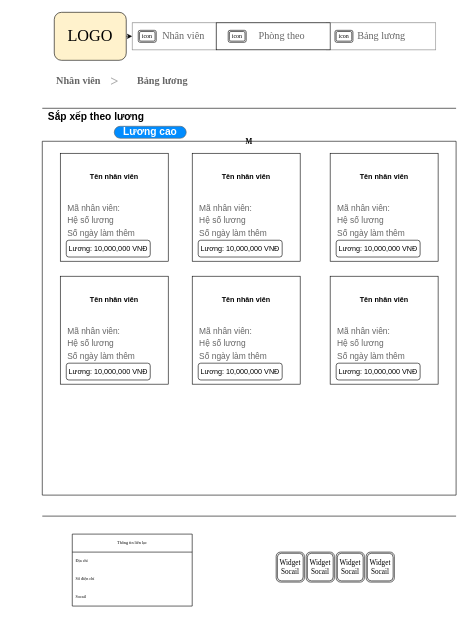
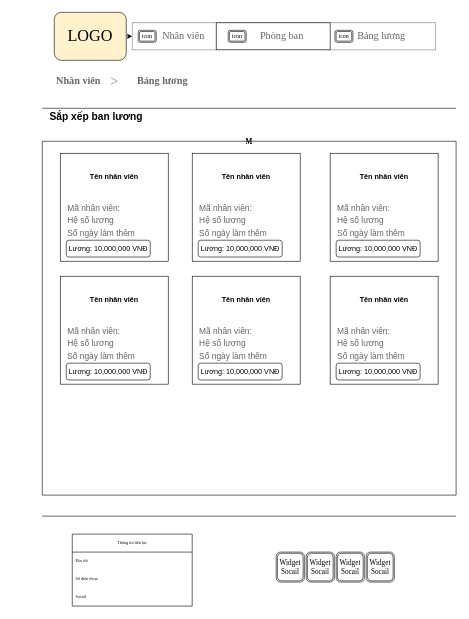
  <mxCell id="0" />
  <mxCell id="1" parent="0" />
  <mxCell id="2" value="" style="edgeStyle=none;html=1;fontFamily=Georgia;fontSize=27;" parent="1" source="3" target="5" edge="1"><mxGeometry relative="1" as="geometry" /></mxCell>
  <mxCell id="3" value="LOGO" style="rounded=1;whiteSpace=wrap;html=1;fontFamily=Georgia;fontSize=27;fillColor=#fff2cc;" parent="1" vertex="1"><mxGeometry x="90" y="20" width="120" height="80" as="geometry" /></mxCell>
  <mxCell id="4" value="" style="strokeWidth=1;shadow=0;dashed=0;align=right;html=1;shape=mxgraph.mockup.forms.rrect;rSize=0;strokeColor=#999999;fontFamily=Georgia;fontSize=27;" parent="1" vertex="1"><mxGeometry x="220" y="37.5" width="506" height="45" as="geometry" /></mxCell>
  <mxCell id="5" value="Nhân viên" style="strokeColor=inherit;fillColor=inherit;gradientColor=inherit;strokeWidth=1;shadow=0;dashed=0;align=center;html=1;shape=mxgraph.mockup.forms.rrect;rSize=0;fontSize=17;fontColor=#666666;fontFamily=Georgia;spacingLeft=30;" parent="4" vertex="1"><mxGeometry width="140" height="45" as="geometry" /></mxCell>
  <mxCell id="6" value="Bảng lương" style="strokeColor=inherit;fillColor=inherit;gradientColor=inherit;strokeWidth=1;shadow=0;dashed=0;align=center;html=1;shape=mxgraph.mockup.forms.rrect;rSize=0;fontSize=17;fontColor=#666666;fontFamily=Georgia;" parent="4" vertex="1"><mxGeometry x="323.84" width="182.16" height="45" as="geometry" /></mxCell>
  <mxCell id="7" value="&lt;font style=&quot;font-size: 10px&quot;&gt;icon&lt;/font&gt;" style="shape=ext;double=1;rounded=1;whiteSpace=wrap;html=1;fontFamily=Georgia;fontSize=27;align=center;horizontal=1;verticalAlign=middle;labelBackgroundColor=none;spacingLeft=0;spacingBottom=12;" parent="4" vertex="1"><mxGeometry x="10" y="12.5" width="30" height="20" as="geometry" /></mxCell>
  <mxCell id="8" value="&lt;font style=&quot;font-size: 10px&quot;&gt;icon&lt;/font&gt;" style="shape=ext;double=1;rounded=1;whiteSpace=wrap;html=1;fontFamily=Georgia;fontSize=27;align=center;horizontal=1;verticalAlign=middle;labelBackgroundColor=none;spacingLeft=0;spacingBottom=12;" parent="4" vertex="1"><mxGeometry x="338" y="12.5" width="30" height="20" as="geometry" /></mxCell>
  <mxCell id="9" style="edgeStyle=none;html=1;fontFamily=Georgia;fontSize=27;startArrow=none;" parent="1" source="10" edge="1"><mxGeometry relative="1" as="geometry"><mxPoint x="360" y="60" as="targetPoint" /></mxGeometry></mxCell>
- <mxCell id="10" value="Phòng theo" style="strokeColor=inherit;fillColor=inherit;gradientColor=inherit;strokeWidth=1;shadow=0;dashed=0;align=center;html=1;shape=mxgraph.mockup.forms.rrect;rSize=0;fontSize=17;fontColor=#666666;fontFamily=Georgia;spacingLeft=27;" parent="1" vertex="1"><mxGeometry x="360" y="37.5" width="190" height="45" as="geometry" /></mxCell>
+ <mxCell id="10" value="Phòng ban" style="strokeColor=inherit;fillColor=inherit;gradientColor=inherit;strokeWidth=1;shadow=0;dashed=0;align=center;html=1;shape=mxgraph.mockup.forms.rrect;rSize=0;fontSize=17;fontColor=#666666;fontFamily=Georgia;spacingLeft=27;" parent="1" vertex="1"><mxGeometry x="360" y="37.5" width="190" height="45" as="geometry" /></mxCell>
  <mxCell id="11" value="" style="edgeStyle=none;html=1;fontFamily=Georgia;fontSize=27;endArrow=none;" parent="1" source="5" target="10" edge="1"><mxGeometry relative="1" as="geometry"><mxPoint x="360" y="60" as="targetPoint" /><mxPoint x="352.16" y="60" as="sourcePoint" /></mxGeometry></mxCell>
  <mxCell id="12" value="&lt;font style=&quot;font-size: 10px&quot;&gt;icon&lt;/font&gt;" style="shape=ext;double=1;rounded=1;whiteSpace=wrap;html=1;fontFamily=Georgia;fontSize=27;align=center;horizontal=1;verticalAlign=middle;labelBackgroundColor=none;spacingLeft=0;spacingBottom=12;" parent="1" vertex="1"><mxGeometry x="380" y="50" width="30" height="20" as="geometry" /></mxCell>
  <mxCell id="13" value="&lt;font style=&quot;font-size: 17px;&quot;&gt;Nhân viên&lt;/font&gt;" style="strokeWidth=1;shadow=0;dashed=0;align=center;html=1;shape=mxgraph.mockup.navigation.anchor;fontSize=17;fontColor=#666666;fontStyle=1;labelBackgroundColor=none;fontFamily=Georgia;" parent="1" vertex="1"><mxGeometry x="90" y="115" width="80" height="40" as="geometry" /></mxCell>
  <mxCell id="14" value="&gt;" style="strokeWidth=1;shadow=0;dashed=0;align=center;html=1;shape=mxgraph.mockup.navigation.anchor;fontSize=24;fontColor=#aaaaaa;fontStyle=1;labelBackgroundColor=none;fontFamily=Georgia;" parent="1" vertex="1"><mxGeometry x="180" y="120" width="20" height="30" as="geometry" /></mxCell>
  <mxCell id="15" value="" style="endArrow=none;html=1;fontFamily=Georgia;fontSize=12;" parent="1" edge="1"><mxGeometry width="50" height="50" relative="1" as="geometry"><mxPoint x="70" y="180" as="sourcePoint" /><mxPoint x="760" y="180" as="targetPoint" /></mxGeometry></mxCell>
  <mxCell id="16" value="M" style="swimlane;startSize=0;labelBackgroundColor=none;fontFamily=Georgia;fontSize=12;" parent="1" vertex="1"><mxGeometry x="70" y="235" width="690" height="590" as="geometry" /></mxCell>
  <mxCell id="17" value="" style="whiteSpace=wrap;html=1;aspect=fixed;labelBackgroundColor=none;fontFamily=Georgia;fontSize=12;" parent="16" vertex="1"><mxGeometry x="30" y="20" width="180" height="180" as="geometry" /></mxCell>
  <mxCell id="18" value="&lt;font style=&quot;font-size: 14px&quot;&gt;Mã nhân viên:&lt;br&gt;Hệ số lương&lt;br&gt;Số ngày làm thêm&lt;/font&gt;" style="strokeWidth=1;shadow=0;dashed=0;align=center;html=1;shape=mxgraph.mockup.text.bulletedList;textColor=#666666;mainText=,,,,;textSize=17;bulletStyle=none;strokeColor=none;fillColor=none;align=left;verticalAlign=top;fontSize=17;fontColor=#666666;" vertex="1" parent="16"><mxGeometry x="40" y="95" width="140" height="82.5" as="geometry" /></mxCell>
  <mxCell id="19" value="Lương: 10,000,000 VNĐ" style="rounded=1;whiteSpace=wrap;html=1;fontSize=12;" vertex="1" parent="16"><mxGeometry x="40" y="165" width="140" height="28" as="geometry" /></mxCell>
  <mxCell id="20" value="&lt;b&gt;Tên nhân viên&lt;/b&gt;" style="text;html=1;strokeColor=none;fillColor=none;align=center;verticalAlign=middle;whiteSpace=wrap;rounded=0;fontSize=12;" vertex="1" parent="16"><mxGeometry x="55" y="45" width="130" height="30" as="geometry" /></mxCell>
  <mxCell id="21" value="" style="whiteSpace=wrap;html=1;aspect=fixed;labelBackgroundColor=none;fontFamily=Georgia;fontSize=12;" vertex="1" parent="16"><mxGeometry x="250" y="20" width="180" height="180" as="geometry" /></mxCell>
  <mxCell id="22" value="&lt;font style=&quot;font-size: 14px&quot;&gt;Mã nhân viên:&lt;br&gt;Hệ số lương&lt;br&gt;Số ngày làm thêm&lt;/font&gt;" style="strokeWidth=1;shadow=0;dashed=0;align=center;html=1;shape=mxgraph.mockup.text.bulletedList;textColor=#666666;mainText=,,,,;textSize=17;bulletStyle=none;strokeColor=none;fillColor=none;align=left;verticalAlign=top;fontSize=17;fontColor=#666666;" vertex="1" parent="16"><mxGeometry x="260" y="95" width="140" height="82.5" as="geometry" /></mxCell>
  <mxCell id="23" value="Lương: 10,000,000 VNĐ" style="rounded=1;whiteSpace=wrap;html=1;fontSize=12;" vertex="1" parent="16"><mxGeometry x="260" y="165" width="140" height="28" as="geometry" /></mxCell>
  <mxCell id="24" value="&lt;b&gt;Tên nhân viên&lt;/b&gt;" style="text;html=1;strokeColor=none;fillColor=none;align=center;verticalAlign=middle;whiteSpace=wrap;rounded=0;fontSize=12;" vertex="1" parent="16"><mxGeometry x="275" y="45" width="130" height="30" as="geometry" /></mxCell>
  <mxCell id="25" value="" style="whiteSpace=wrap;html=1;aspect=fixed;labelBackgroundColor=none;fontFamily=Georgia;fontSize=12;" vertex="1" parent="16"><mxGeometry x="480" y="20" width="180" height="180" as="geometry" /></mxCell>
  <mxCell id="26" value="&lt;font style=&quot;font-size: 14px&quot;&gt;Mã nhân viên:&lt;br&gt;Hệ số lương&lt;br&gt;Số ngày làm thêm&lt;/font&gt;" style="strokeWidth=1;shadow=0;dashed=0;align=center;html=1;shape=mxgraph.mockup.text.bulletedList;textColor=#666666;mainText=,,,,;textSize=17;bulletStyle=none;strokeColor=none;fillColor=none;align=left;verticalAlign=top;fontSize=17;fontColor=#666666;" vertex="1" parent="16"><mxGeometry x="490" y="95" width="140" height="82.5" as="geometry" /></mxCell>
  <mxCell id="27" value="Lương: 10,000,000 VNĐ" style="rounded=1;whiteSpace=wrap;html=1;fontSize=12;" vertex="1" parent="16"><mxGeometry x="490" y="165" width="140" height="28" as="geometry" /></mxCell>
  <mxCell id="28" value="&lt;b&gt;Tên nhân viên&lt;/b&gt;" style="text;html=1;strokeColor=none;fillColor=none;align=center;verticalAlign=middle;whiteSpace=wrap;rounded=0;fontSize=12;" vertex="1" parent="16"><mxGeometry x="505" y="45" width="130" height="30" as="geometry" /></mxCell>
  <mxCell id="29" value="" style="whiteSpace=wrap;html=1;aspect=fixed;labelBackgroundColor=none;fontFamily=Georgia;fontSize=12;" vertex="1" parent="16"><mxGeometry x="30" y="225" width="180" height="180" as="geometry" /></mxCell>
  <mxCell id="30" value="&lt;font style=&quot;font-size: 14px&quot;&gt;Mã nhân viên:&lt;br&gt;Hệ số lương&lt;br&gt;Số ngày làm thêm&lt;/font&gt;" style="strokeWidth=1;shadow=0;dashed=0;align=center;html=1;shape=mxgraph.mockup.text.bulletedList;textColor=#666666;mainText=,,,,;textSize=17;bulletStyle=none;strokeColor=none;fillColor=none;align=left;verticalAlign=top;fontSize=17;fontColor=#666666;" vertex="1" parent="16"><mxGeometry x="40" y="300" width="140" height="82.5" as="geometry" /></mxCell>
  <mxCell id="31" value="Lương: 10,000,000 VNĐ" style="rounded=1;whiteSpace=wrap;html=1;fontSize=12;" vertex="1" parent="16"><mxGeometry x="40" y="370" width="140" height="28" as="geometry" /></mxCell>
  <mxCell id="32" value="&lt;b&gt;Tên nhân viên&lt;/b&gt;" style="text;html=1;strokeColor=none;fillColor=none;align=center;verticalAlign=middle;whiteSpace=wrap;rounded=0;fontSize=12;" vertex="1" parent="16"><mxGeometry x="55" y="250" width="130" height="30" as="geometry" /></mxCell>
  <mxCell id="33" value="" style="whiteSpace=wrap;html=1;aspect=fixed;labelBackgroundColor=none;fontFamily=Georgia;fontSize=12;" vertex="1" parent="16"><mxGeometry x="250" y="225" width="180" height="180" as="geometry" /></mxCell>
  <mxCell id="34" value="&lt;font style=&quot;font-size: 14px&quot;&gt;Mã nhân viên:&lt;br&gt;Hệ số lương&lt;br&gt;Số ngày làm thêm&lt;/font&gt;" style="strokeWidth=1;shadow=0;dashed=0;align=center;html=1;shape=mxgraph.mockup.text.bulletedList;textColor=#666666;mainText=,,,,;textSize=17;bulletStyle=none;strokeColor=none;fillColor=none;align=left;verticalAlign=top;fontSize=17;fontColor=#666666;" vertex="1" parent="16"><mxGeometry x="260" y="300" width="140" height="82.5" as="geometry" /></mxCell>
  <mxCell id="35" value="Lương: 10,000,000 VNĐ" style="rounded=1;whiteSpace=wrap;html=1;fontSize=12;" vertex="1" parent="16"><mxGeometry x="260" y="370" width="140" height="28" as="geometry" /></mxCell>
  <mxCell id="36" value="&lt;b&gt;Tên nhân viên&lt;/b&gt;" style="text;html=1;strokeColor=none;fillColor=none;align=center;verticalAlign=middle;whiteSpace=wrap;rounded=0;fontSize=12;" vertex="1" parent="16"><mxGeometry x="275" y="250" width="130" height="30" as="geometry" /></mxCell>
  <mxCell id="37" value="" style="whiteSpace=wrap;html=1;aspect=fixed;labelBackgroundColor=none;fontFamily=Georgia;fontSize=12;" vertex="1" parent="16"><mxGeometry x="480" y="225" width="180" height="180" as="geometry" /></mxCell>
  <mxCell id="38" value="&lt;font style=&quot;font-size: 14px&quot;&gt;Mã nhân viên:&lt;br&gt;Hệ số lương&lt;br&gt;Số ngày làm thêm&lt;/font&gt;" style="strokeWidth=1;shadow=0;dashed=0;align=center;html=1;shape=mxgraph.mockup.text.bulletedList;textColor=#666666;mainText=,,,,;textSize=17;bulletStyle=none;strokeColor=none;fillColor=none;align=left;verticalAlign=top;fontSize=17;fontColor=#666666;" vertex="1" parent="16"><mxGeometry x="490" y="300" width="140" height="82.5" as="geometry" /></mxCell>
  <mxCell id="39" value="Lương: 10,000,000 VNĐ" style="rounded=1;whiteSpace=wrap;html=1;fontSize=12;" vertex="1" parent="16"><mxGeometry x="490" y="370" width="140" height="28" as="geometry" /></mxCell>
  <mxCell id="40" value="&lt;b&gt;Tên nhân viên&lt;/b&gt;" style="text;html=1;strokeColor=none;fillColor=none;align=center;verticalAlign=middle;whiteSpace=wrap;rounded=0;fontSize=12;" vertex="1" parent="16"><mxGeometry x="505" y="250" width="130" height="30" as="geometry" /></mxCell>
  <mxCell id="41" value="" style="endArrow=none;html=1;fontFamily=Georgia;fontSize=12;" parent="1" edge="1"><mxGeometry width="50" height="50" relative="1" as="geometry"><mxPoint x="70" y="860" as="sourcePoint" /><mxPoint x="760" y="860" as="targetPoint" /></mxGeometry></mxCell>
  <mxCell id="42" value="Thông tin liên lạc" style="swimlane;fontStyle=0;childLayout=stackLayout;horizontal=1;startSize=30;horizontalStack=0;resizeParent=1;resizeParentMax=0;resizeLast=0;collapsible=1;marginBottom=0;labelBackgroundColor=none;fontFamily=Georgia;fontSize=7;" parent="1" vertex="1"><mxGeometry x="120" y="890" width="200" height="120" as="geometry" /></mxCell>
  <mxCell id="43" value="Địa chỉ" style="text;strokeColor=none;fillColor=none;align=left;verticalAlign=middle;spacingLeft=4;spacingRight=4;overflow=hidden;points=[[0,0.5],[1,0.5]];portConstraint=eastwest;rotatable=0;labelBackgroundColor=none;fontFamily=Georgia;fontSize=7;" parent="42" vertex="1"><mxGeometry y="30" width="200" height="30" as="geometry" /></mxCell>
- <mxCell id="44" value="Số điện chỉ" style="text;strokeColor=none;fillColor=none;align=left;verticalAlign=middle;spacingLeft=4;spacingRight=4;overflow=hidden;points=[[0,0.5],[1,0.5]];portConstraint=eastwest;rotatable=0;labelBackgroundColor=none;fontFamily=Georgia;fontSize=7;" parent="42" vertex="1"><mxGeometry y="60" width="200" height="30" as="geometry" /></mxCell>
+ <mxCell id="44" value="Số điện thoại" style="text;strokeColor=none;fillColor=none;align=left;verticalAlign=middle;spacingLeft=4;spacingRight=4;overflow=hidden;points=[[0,0.5],[1,0.5]];portConstraint=eastwest;rotatable=0;labelBackgroundColor=none;fontFamily=Georgia;fontSize=7;" parent="42" vertex="1"><mxGeometry y="60" width="200" height="30" as="geometry" /></mxCell>
  <mxCell id="45" value="Socail" style="text;strokeColor=none;fillColor=none;align=left;verticalAlign=middle;spacingLeft=4;spacingRight=4;overflow=hidden;points=[[0,0.5],[1,0.5]];portConstraint=eastwest;rotatable=0;labelBackgroundColor=none;fontFamily=Georgia;fontSize=7;" parent="42" vertex="1"><mxGeometry y="90" width="200" height="30" as="geometry" /></mxCell>
  <mxCell id="46" value="&lt;font style=&quot;font-size: 12px&quot;&gt;Widget Socail&lt;/font&gt;" style="shape=ext;double=1;rounded=1;whiteSpace=wrap;html=1;labelBackgroundColor=none;fontFamily=Georgia;fontSize=7;" parent="1" vertex="1"><mxGeometry x="460" y="920" width="47" height="50" as="geometry" /></mxCell>
  <mxCell id="47" value="&lt;font style=&quot;font-size: 12px&quot;&gt;Widget Socail&lt;/font&gt;" style="shape=ext;double=1;rounded=1;whiteSpace=wrap;html=1;labelBackgroundColor=none;fontFamily=Georgia;fontSize=7;" parent="1" vertex="1"><mxGeometry x="510" y="920" width="47" height="50" as="geometry" /></mxCell>
  <mxCell id="48" value="&lt;font style=&quot;font-size: 12px&quot;&gt;Widget Socail&lt;/font&gt;" style="shape=ext;double=1;rounded=1;whiteSpace=wrap;html=1;labelBackgroundColor=none;fontFamily=Georgia;fontSize=7;" parent="1" vertex="1"><mxGeometry x="560" y="920" width="47" height="50" as="geometry" /></mxCell>
  <mxCell id="49" value="&lt;font style=&quot;font-size: 12px&quot;&gt;Widget Socail&lt;/font&gt;" style="shape=ext;double=1;rounded=1;whiteSpace=wrap;html=1;labelBackgroundColor=none;fontFamily=Georgia;fontSize=7;" parent="1" vertex="1"><mxGeometry x="610" y="920" width="47" height="50" as="geometry" /></mxCell>
  <mxCell id="50" value="&lt;font style=&quot;font-size: 17px&quot;&gt;Bảng lương&lt;/font&gt;" style="strokeWidth=1;shadow=0;dashed=0;align=center;html=1;shape=mxgraph.mockup.navigation.anchor;fontSize=17;fontColor=#666666;fontStyle=1;labelBackgroundColor=none;fontFamily=Georgia;" vertex="1" parent="1"><mxGeometry x="210" y="115" width="120" height="40" as="geometry" /></mxCell>
- <mxCell id="51" value="Lương cao" style="strokeWidth=1;shadow=0;dashed=0;align=center;html=1;shape=mxgraph.mockup.buttons.button;strokeColor=#666666;fontColor=#ffffff;mainText=;buttonStyle=round;fontSize=17;fontStyle=1;fillColor=#008cff;whiteSpace=wrap;" vertex="1" parent="1"><mxGeometry x="190" y="210" width="120" height="20" as="geometry" /></mxCell>
- <mxCell id="52" value="Sắp xếp theo lương" style="text;html=1;strokeColor=none;fillColor=none;align=center;verticalAlign=middle;whiteSpace=wrap;rounded=0;fontStyle=1;fontSize=17;" vertex="1" parent="1"><mxGeometry x="20" y="180" width="280" height="30" as="geometry" /></mxCell>
+ <mxCell id="52" value="Sắp xếp ban lương" style="text;html=1;strokeColor=none;fillColor=none;align=center;verticalAlign=middle;whiteSpace=wrap;rounded=0;fontStyle=1;fontSize=17;" vertex="1" parent="1"><mxGeometry x="20" y="180" width="280" height="30" as="geometry" /></mxCell>
